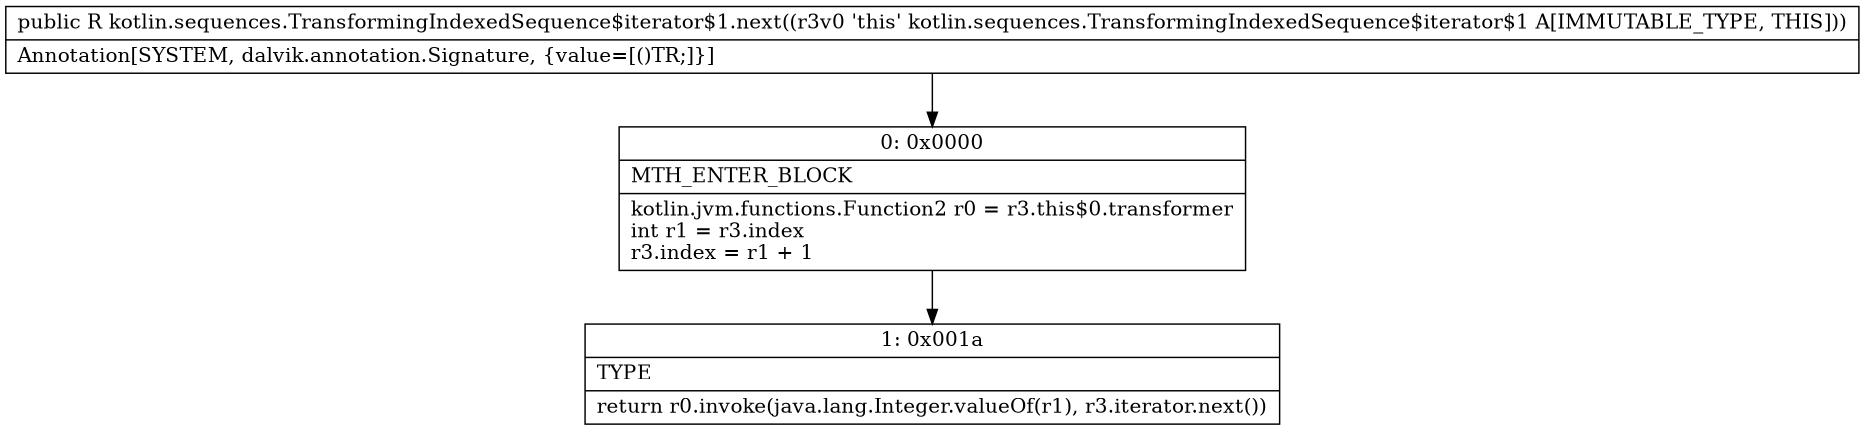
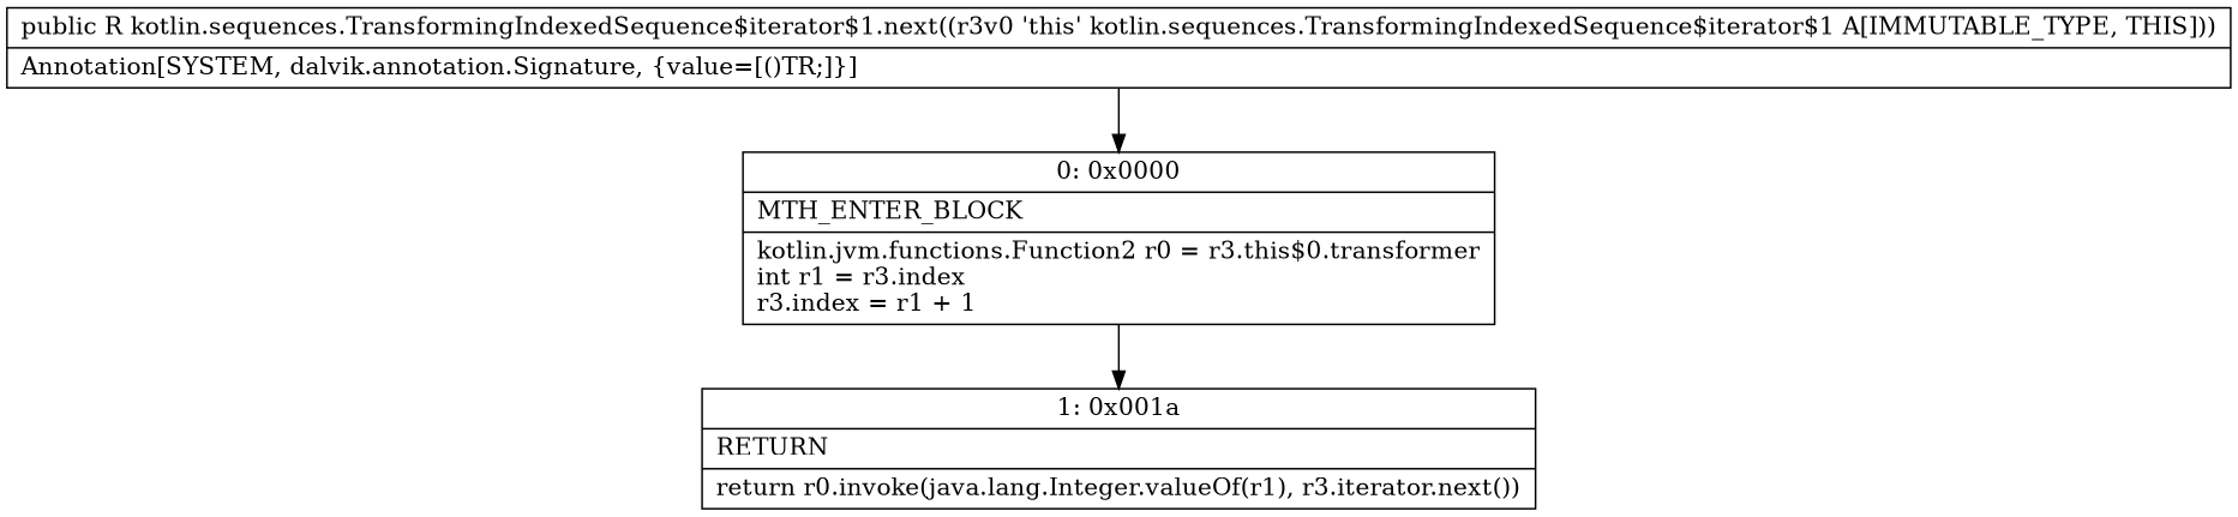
  digraph {
    node [shape=record]
    n1 [label="{0\:\ 0x0000|MTH_ENTER_BLOCK\l|kotlin.jvm.functions.Function2 r0 = r3.this$0.transformer\lint r1 = r3.index\lr3.index = r1 + 1\l}"]
-   n2 [label="{1\:\ 0x001a|TYPE\l|return r0.invoke(java.lang.Integer.valueOf(r1), r3.iterator.next())\l}"]
+   n2 [label="{1\:\ 0x001a|RETURN\l|return r0.invoke(java.lang.Integer.valueOf(r1), r3.iterator.next())\l}"]
    n3 [label="{public R kotlin.sequences.TransformingIndexedSequence$iterator$1.next((r3v0 'this' kotlin.sequences.TransformingIndexedSequence$iterator$1 A[IMMUTABLE_TYPE, THIS]))  | Annotation[SYSTEM, dalvik.annotation.Signature, \{value=[()TR;]\}]\l}"]
    n1 -> n2
    n3 -> n1
  }
